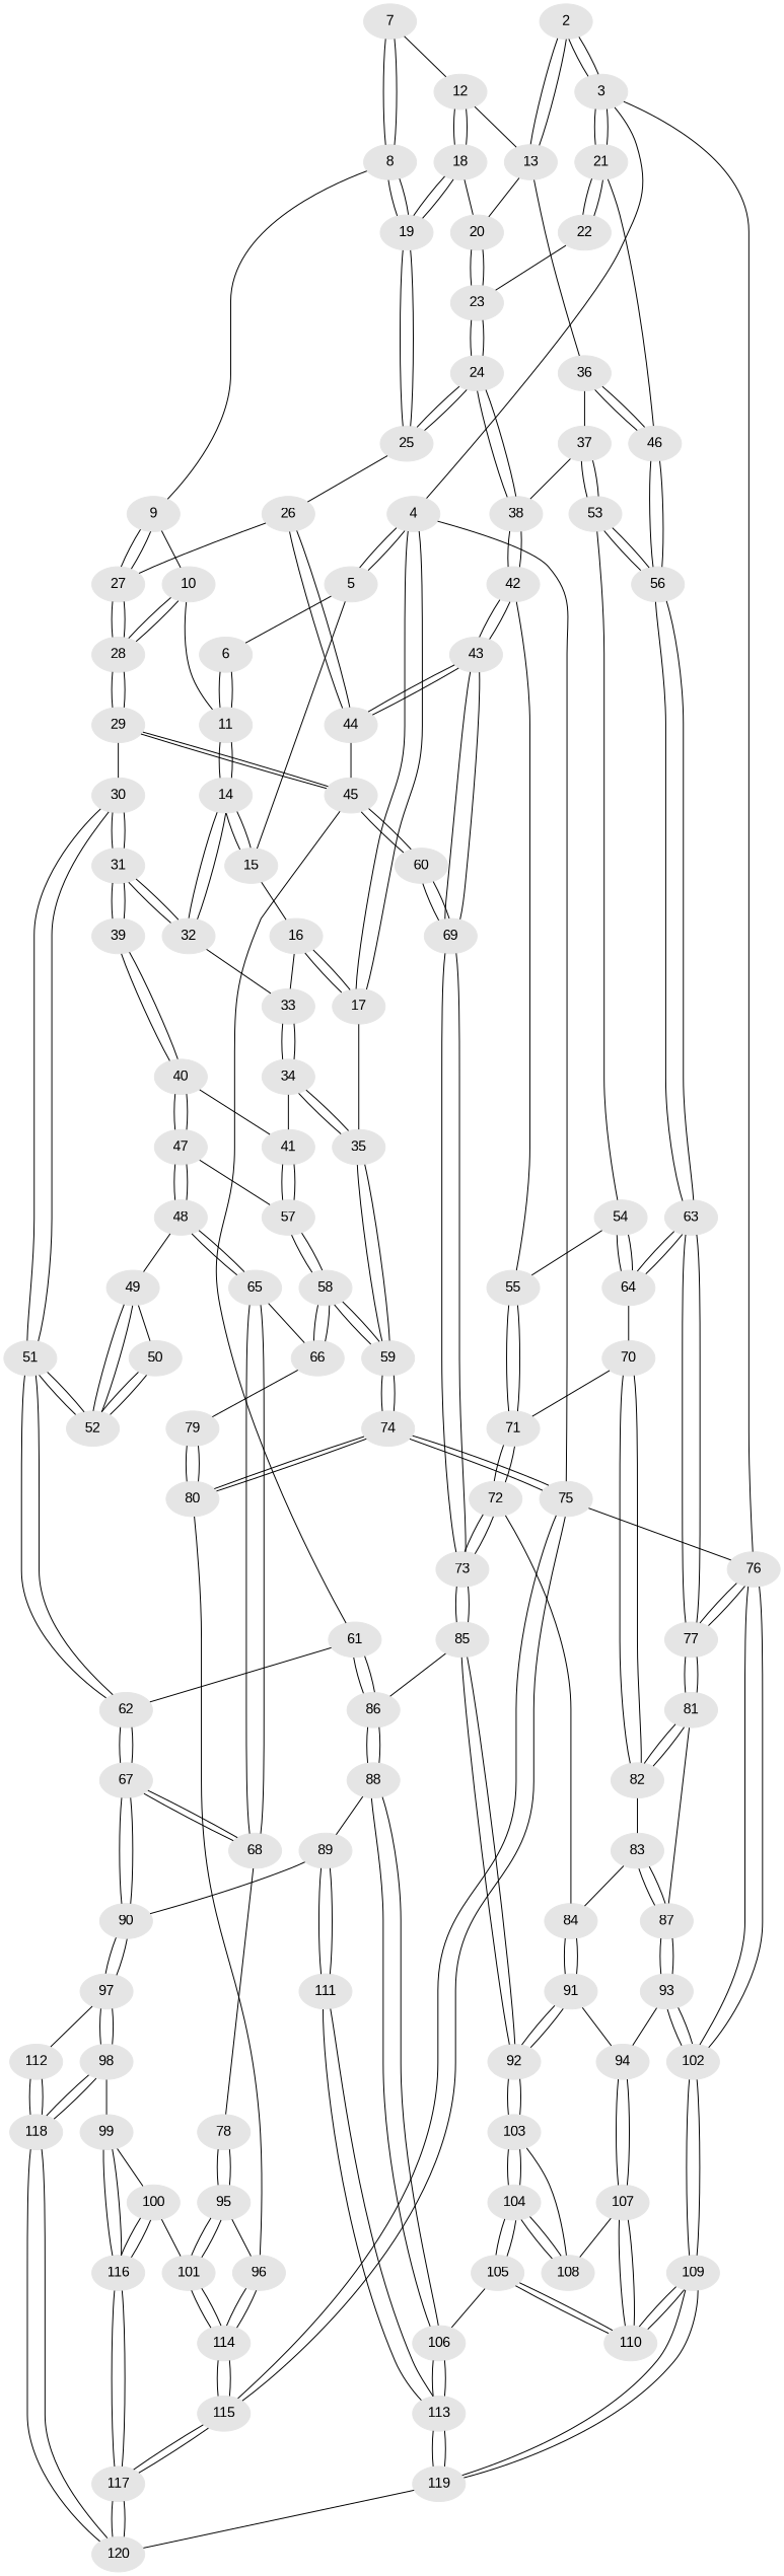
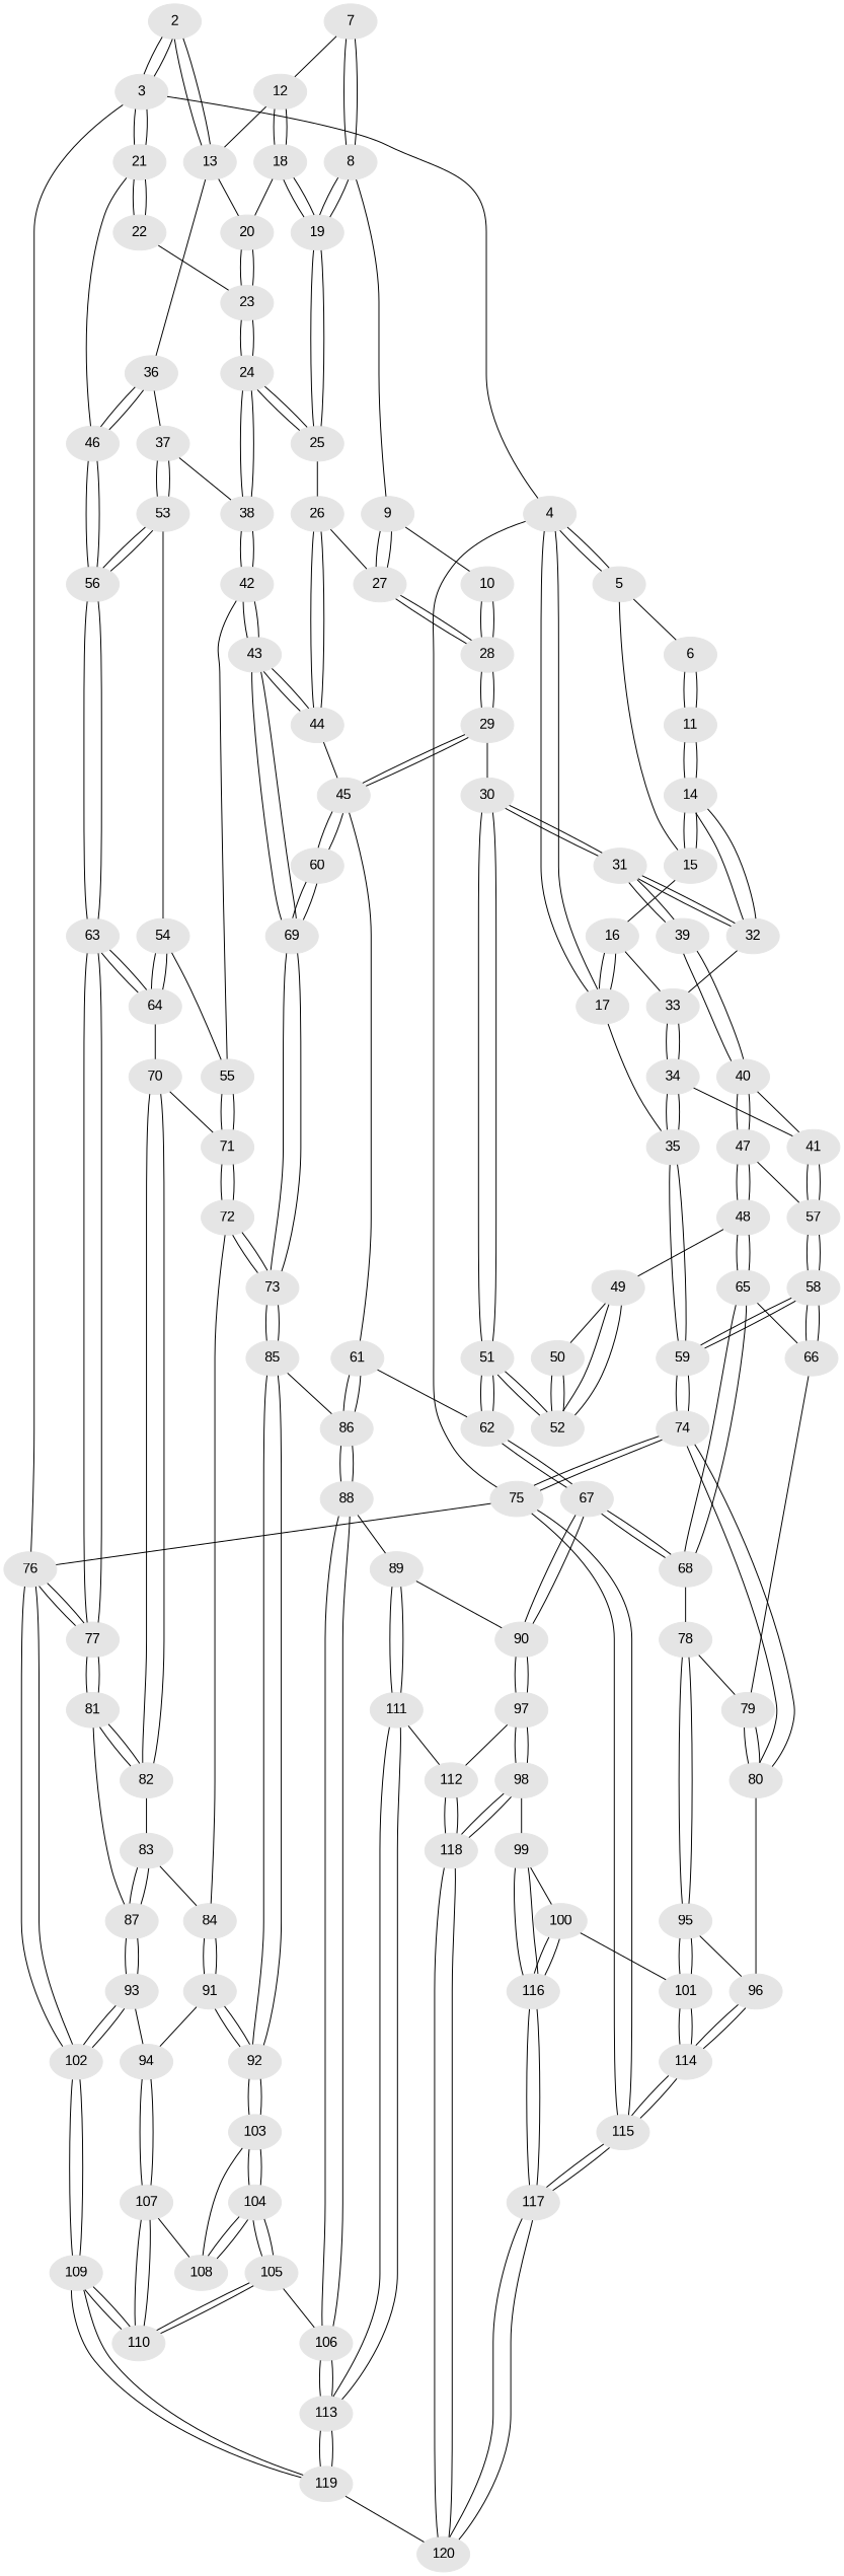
  graph {
    fontname="Liberation Sans"
    node [color=gray90 fontname="Liberation Sans" style=filled]
    edge [fontname="Liberation Sans"]
    2
    3
    13
    7
    8
    12
    4
    21
    76
    20
    36
    5
    17
    75
    22
    46
    77
    102
    6
    15
    35
    115
    11
    16
    14
    9
    19
    18
    10
    27
    25
    28
    29
    32
    23
    33
    34
    59
    26
    24
    56
    37
    38
    42
    44
    45
    30
    31
    51
    60
    61
    39
    52
    62
    40
    41
    57
    74
    53
    54
    43
    55
    47
    48
    58
    69
    71
    73
    63
    49
    65
    50
    66
    68
    67
    64
    70
    72
    79
    80
    86
    88
    90
    81
    82
    78
    97
    95
    85
    83
    84
    91
    92
    96
    117
    109
    87
    101
    114
    93
    94
    103
    89
    106
    111
    113
    112
    98
    107
    104
    108
    110
    99
    118
    100
    116
    120
    119
    105
    2 -- 3
    2 -- 3
    2 -- 13
    2 -- 13
    3 -- 4
    3 -- 21
    3 -- 21
    3 -- 76
    13 -- 20
    13 -- 36
    7 -- 8
    7 -- 8
    7 -- 12
    8 -- 9
    8 -- 19
    8 -- 19
    12 -- 13
    12 -- 18
    12 -- 18
    4 -- 5
    4 -- 5
    4 -- 17
    4 -- 17
    4 -- 75
    21 -- 22
    21 -- 22
    21 -- 46
    76 -- 77
    76 -- 77
    76 -- 102
    76 -- 102
    20 -- 23
    20 -- 23
    36 -- 46
    36 -- 46
    36 -- 37
    5 -- 6
    5 -- 15
    17 -- 35
    75 -- 76
    75 -- 115
    75 -- 115
    22 -- 23
    46 -- 56
    46 -- 56
    77 -- 81
    77 -- 81
    102 -- 109
    102 -- 109
    6 -- 11
    6 -- 11
    15 -- 16
    35 -- 59
    35 -- 59
    115 -- 117
    115 -- 117
    11 -- 14
    11 -- 14
    16 -- 17
    16 -- 17
    16 -- 33
    14 -- 15
    14 -- 15
    14 -- 32
    14 -- 32
    9 -- 10
    9 -- 27
    9 -- 27
    19 -- 25
    19 -- 25
    18 -- 20
    18 -- 19
    18 -- 19
-   10 -- 11
    10 -- 28
    10 -- 28
    27 -- 28
    27 -- 28
    25 -- 26
    28 -- 29
    28 -- 29
    29 -- 45
    29 -- 45
    29 -- 30
    32 -- 33
    23 -- 24
    23 -- 24
    33 -- 34
    33 -- 34
    34 -- 35
    34 -- 35
    34 -- 41
    59 -- 74
    59 -- 74
    26 -- 27
    26 -- 44
    26 -- 44
    24 -- 25
    24 -- 25
    24 -- 38
    24 -- 38
    56 -- 63
    56 -- 63
    37 -- 38
    37 -- 53
    37 -- 53
    38 -- 42
    38 -- 42
    42 -- 43
    42 -- 43
    42 -- 55
    44 -- 45
    45 -- 60
    45 -- 60
    45 -- 61
    30 -- 31
    30 -- 31
    30 -- 51
    30 -- 51
    31 -- 32
    31 -- 32
    31 -- 39
    31 -- 39
    51 -- 52
    51 -- 52
    51 -- 62
    51 -- 62
    60 -- 69
    60 -- 69
    61 -- 62
    61 -- 86
    61 -- 86
    39 -- 40
    39 -- 40
    62 -- 67
    62 -- 67
    40 -- 41
    40 -- 47
    40 -- 47
    41 -- 57
    41 -- 57
    57 -- 58
    57 -- 58
    74 -- 75
    74 -- 75
    74 -- 80
    74 -- 80
    53 -- 56
    53 -- 56
    53 -- 54
    54 -- 55
    54 -- 64
    54 -- 64
    43 -- 44
    43 -- 44
    43 -- 69
    43 -- 69
    55 -- 71
    55 -- 71
    47 -- 57
    47 -- 48
    47 -- 48
    48 -- 49
    48 -- 65
    48 -- 65
    58 -- 59
    58 -- 59
    58 -- 66
    58 -- 66
    69 -- 73
    69 -- 73
    71 -- 72
    71 -- 72
    73 -- 85
    73 -- 85
    63 -- 77
    63 -- 77
    63 -- 64
    63 -- 64
    49 -- 52
    49 -- 52
    49 -- 50
    65 -- 66
    65 -- 68
    65 -- 68
    50 -- 52
    50 -- 52
    66 -- 79
    68 -- 78
    67 -- 68
    67 -- 68
    67 -- 90
    67 -- 90
    64 -- 70
    70 -- 71
    70 -- 82
    70 -- 82
    72 -- 73
    72 -- 73
    72 -- 84
    79 -- 80
    79 -- 80
    80 -- 96
    86 -- 88
    86 -- 88
    88 -- 89
    88 -- 106
    88 -- 106
    90 -- 97
    90 -- 97
    81 -- 82
    81 -- 82
    81 -- 87
    82 -- 83
+   78 -- 79
    78 -- 95
    78 -- 95
    97 -- 112
    97 -- 98
    97 -- 98
    95 -- 96
    95 -- 101
    95 -- 101
    85 -- 86
    85 -- 92
    85 -- 92
    83 -- 84
    83 -- 87
    83 -- 87
    84 -- 91
    84 -- 91
    91 -- 92
    91 -- 92
    91 -- 94
    92 -- 103
    92 -- 103
    96 -- 114
    96 -- 114
    117 -- 120
    117 -- 120
    109 -- 110
    109 -- 110
    109 -- 119
    109 -- 119
    87 -- 93
    87 -- 93
    101 -- 114
    101 -- 114
    114 -- 115
    114 -- 115
    93 -- 102
    93 -- 102
    93 -- 94
    94 -- 107
    94 -- 107
    103 -- 104
    103 -- 104
    103 -- 108
    89 -- 90
    89 -- 111
    89 -- 111
    106 -- 113
    106 -- 113
    111 -- 113
    111 -- 113
+   111 -- 112
    113 -- 119
    113 -- 119
    112 -- 118
    112 -- 118
    98 -- 99
    98 -- 118
    98 -- 118
    107 -- 108
    107 -- 110
    107 -- 110
    104 -- 108
    104 -- 108
    104 -- 105
    104 -- 105
    99 -- 100
    99 -- 116
    99 -- 116
    118 -- 120
    118 -- 120
    100 -- 101
    100 -- 116
    100 -- 116
    116 -- 117
    116 -- 117
    119 -- 120
    105 -- 106
    105 -- 110
    105 -- 110
  }
